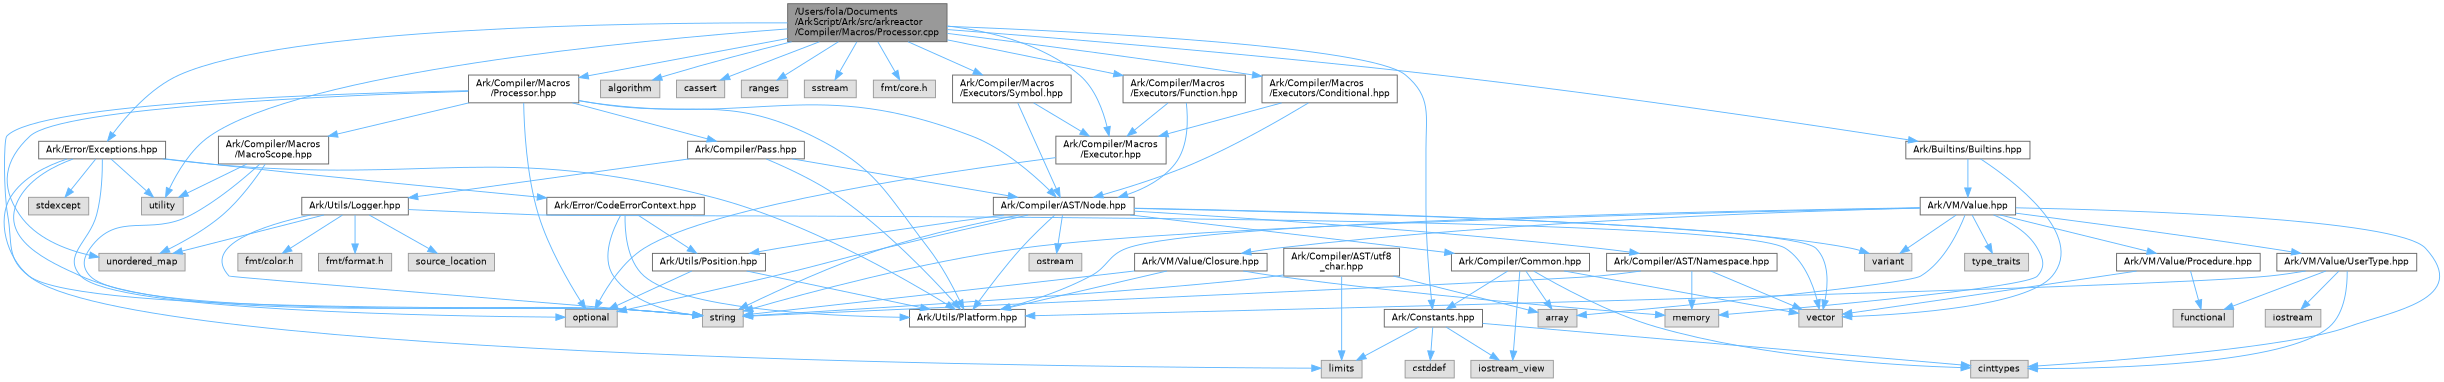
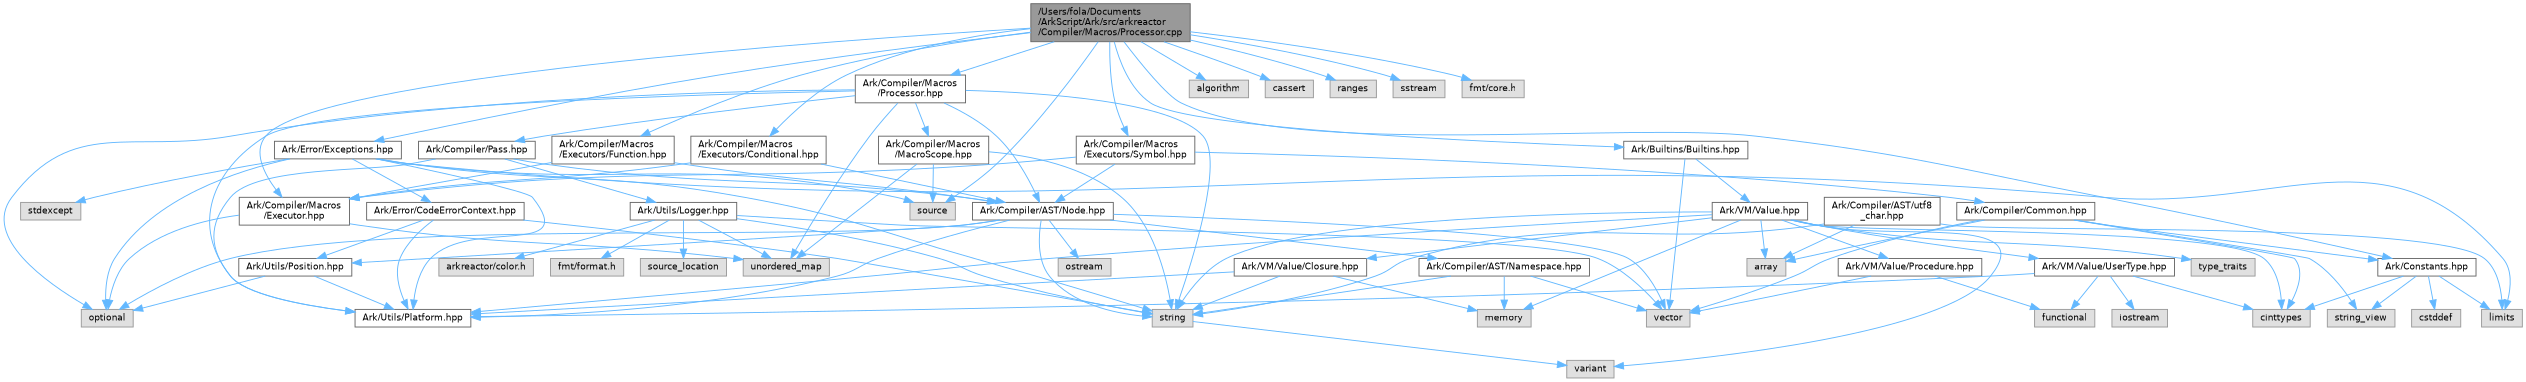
  digraph {
    node [color=grey60 fillcolor="#E0E0E0" fontname=Helvetica fontsize=10 shape=box style=filled]
    edge [color=steelblue1 fontname=Helvetica fontsize=10 labelfontname=Helvetica labelfontsize=10 style=solid]
    n1 [color=gray40 fillcolor=grey60 fontcolor=black height=0.2 label="/Users/fola/Documents\l/ArkScript/Ark/src/arkreactor\l/Compiler/Macros/Processor.cpp" width=0.4]
    n2 [color=grey40 fillcolor=white height=0.2 label="Ark/Compiler/Macros\l/Processor.hpp" width=0.4]
    n3 [color=grey40 fillcolor=white height=0.2 label="Ark/Constants.hpp" width=0.4]
-   n4 [height=0.2 label=utility width=0.4]
+   n4 [height=0.2 label=source width=0.4]
    n5 [height=0.2 label=algorithm width=0.4]
    n6 [height=0.2 label=cassert width=0.4]
    n7 [height=0.2 label=ranges width=0.4]
    n8 [height=0.2 label=sstream width=0.4]
    n9 [height=0.2 label="fmt/core.h" width=0.4]
    n10 [color=grey40 fillcolor=white height=0.2 label="Ark/Error/Exceptions.hpp" width=0.4]
    n11 [color=grey40 fillcolor=white height=0.2 label="Ark/Builtins/Builtins.hpp" width=0.4]
    n12 [color=grey40 fillcolor=white height=0.2 label="Ark/Compiler/Macros\l/Executor.hpp" width=0.4]
    n13 [color=grey40 fillcolor=white height=0.2 label="Ark/Compiler/Macros\l/Executors/Symbol.hpp" width=0.4]
    n14 [color=grey40 fillcolor=white height=0.2 label="Ark/Compiler/Macros\l/Executors/Function.hpp" width=0.4]
    n15 [color=grey40 fillcolor=white height=0.2 label="Ark/Compiler/Macros\l/Executors/Conditional.hpp" width=0.4]
    n16 [color=grey40 fillcolor=white height=0.2 label="Ark/Utils/Platform.hpp" width=0.4]
    n17 [color=grey40 fillcolor=white height=0.2 label="Ark/Compiler/AST/Node.hpp" width=0.4]
    n18 [height=0.2 label=string width=0.4]
    n19 [height=0.2 label=optional width=0.4]
    n20 [color=grey40 fillcolor=white height=0.2 label="Ark/Compiler/Macros\l/MacroScope.hpp" width=0.4]
    n21 [height=0.2 label=unordered_map width=0.4]
    n22 [color=grey40 fillcolor=white height=0.2 label="Ark/Compiler/Pass.hpp" width=0.4]
-   n23 [height=0.2 label=iostream_view width=0.4]
+   n23 [height=0.2 label=string_view width=0.4]
    n24 [height=0.2 label=cinttypes width=0.4]
    n25 [height=0.2 label=limits width=0.4]
    n26 [height=0.2 label=cstddef width=0.4]
    n27 [height=0.2 label=stdexcept width=0.4]
    n28 [color=grey40 fillcolor=white height=0.2 label="Ark/Error/CodeErrorContext.hpp" width=0.4]
    n29 [height=0.2 label=vector width=0.4]
    n30 [color=grey40 fillcolor=white height=0.2 label="Ark/VM/Value.hpp" width=0.4]
    n31 [height=0.2 label=variant width=0.4]
    n32 [height=0.2 label=ostream width=0.4]
    n33 [color=grey40 fillcolor=white height=0.2 label="Ark/Compiler/AST/Namespace.hpp" width=0.4]
    n34 [color=grey40 fillcolor=white height=0.2 label="Ark/Compiler/Common.hpp" width=0.4]
    n35 [color=grey40 fillcolor=white height=0.2 label="Ark/Utils/Position.hpp" width=0.4]
    n36 [color=grey40 fillcolor=white height=0.2 label="Ark/Utils/Logger.hpp" width=0.4]
    n37 [height=0.2 label=memory width=0.4]
    n38 [height=0.2 label=array width=0.4]
    n39 [height=0.2 label="fmt/format.h" width=0.4]
    n40 [height=0.2 label=source_location width=0.4]
-   n41 [height=0.2 label="fmt/color.h" width=0.4]
+   n41 [height=0.2 label="arkreactor/color.h" width=0.4]
    n42 [height=0.2 label=iostream width=0.4]
    n43 [color=grey40 fillcolor=white height=0.2 label="Ark/Compiler/AST/utf8\l_char.hpp" width=0.4]
    n44 [height=0.2 label=type_traits width=0.4]
    n45 [color=grey40 fillcolor=white height=0.2 label="Ark/VM/Value/Closure.hpp" width=0.4]
    n46 [color=grey40 fillcolor=white height=0.2 label="Ark/VM/Value/UserType.hpp" width=0.4]
    n47 [color=grey40 fillcolor=white height=0.2 label="Ark/VM/Value/Procedure.hpp" width=0.4]
    n48 [height=0.2 label=functional width=0.4]
    n1 -> n2
    n1 -> n3
    n1 -> n4
    n1 -> n5
    n1 -> n6
    n1 -> n7
    n1 -> n8
    n1 -> n9
    n1 -> n10
    n1 -> n11
    n1 -> n12
    n1 -> n13
    n1 -> n14
    n1 -> n15
    n2 -> n16
    n2 -> n17
    n2 -> n18
    n2 -> n19
    n2 -> n20
    n2 -> n21
    n2 -> n22
    n3 -> n23
    n3 -> n24
    n3 -> n25
    n3 -> n26
    n10 -> n4
    n10 -> n16
    n10 -> n18
    n10 -> n19
    n10 -> n25
    n10 -> n27
    n10 -> n28
    n11 -> n29
    n11 -> n30
    n12 -> n19
+   n12 -> n21
    n13 -> n12
    n13 -> n17
    n14 -> n12
    n14 -> n17
    n15 -> n12
    n15 -> n17
    n17 -> n16
    n17 -> n18
    n17 -> n19
    n17 -> n29
-   n17 -> n31
+   n18 -> n31
    n17 -> n32
    n17 -> n33
-   n17 -> n34
+   n13 -> n34
    n17 -> n35
    n20 -> n4
    n20 -> n18
    n20 -> n21
    n22 -> n16
    n22 -> n17
    n22 -> n36
    n28 -> n16
    n28 -> n18
    n28 -> n35
    n30 -> n16
    n30 -> n18
    n30 -> n24
    n30 -> n31
    n30 -> n37
    n30 -> n38
    n30 -> n44
    n30 -> n45
    n30 -> n46
    n30 -> n47
    n33 -> n18
    n33 -> n29
    n33 -> n37
    n34 -> n3
    n34 -> n23
    n34 -> n24
    n34 -> n29
    n34 -> n38
    n35 -> n16
    n35 -> n19
    n36 -> n18
    n36 -> n21
    n36 -> n29
    n36 -> n39
    n36 -> n40
    n36 -> n41
    n43 -> n18
    n43 -> n25
    n43 -> n38
    n45 -> n16
    n45 -> n18
    n45 -> n37
    n46 -> n16
    n46 -> n24
    n46 -> n42
    n46 -> n48
    n47 -> n29
    n47 -> n48
  }
